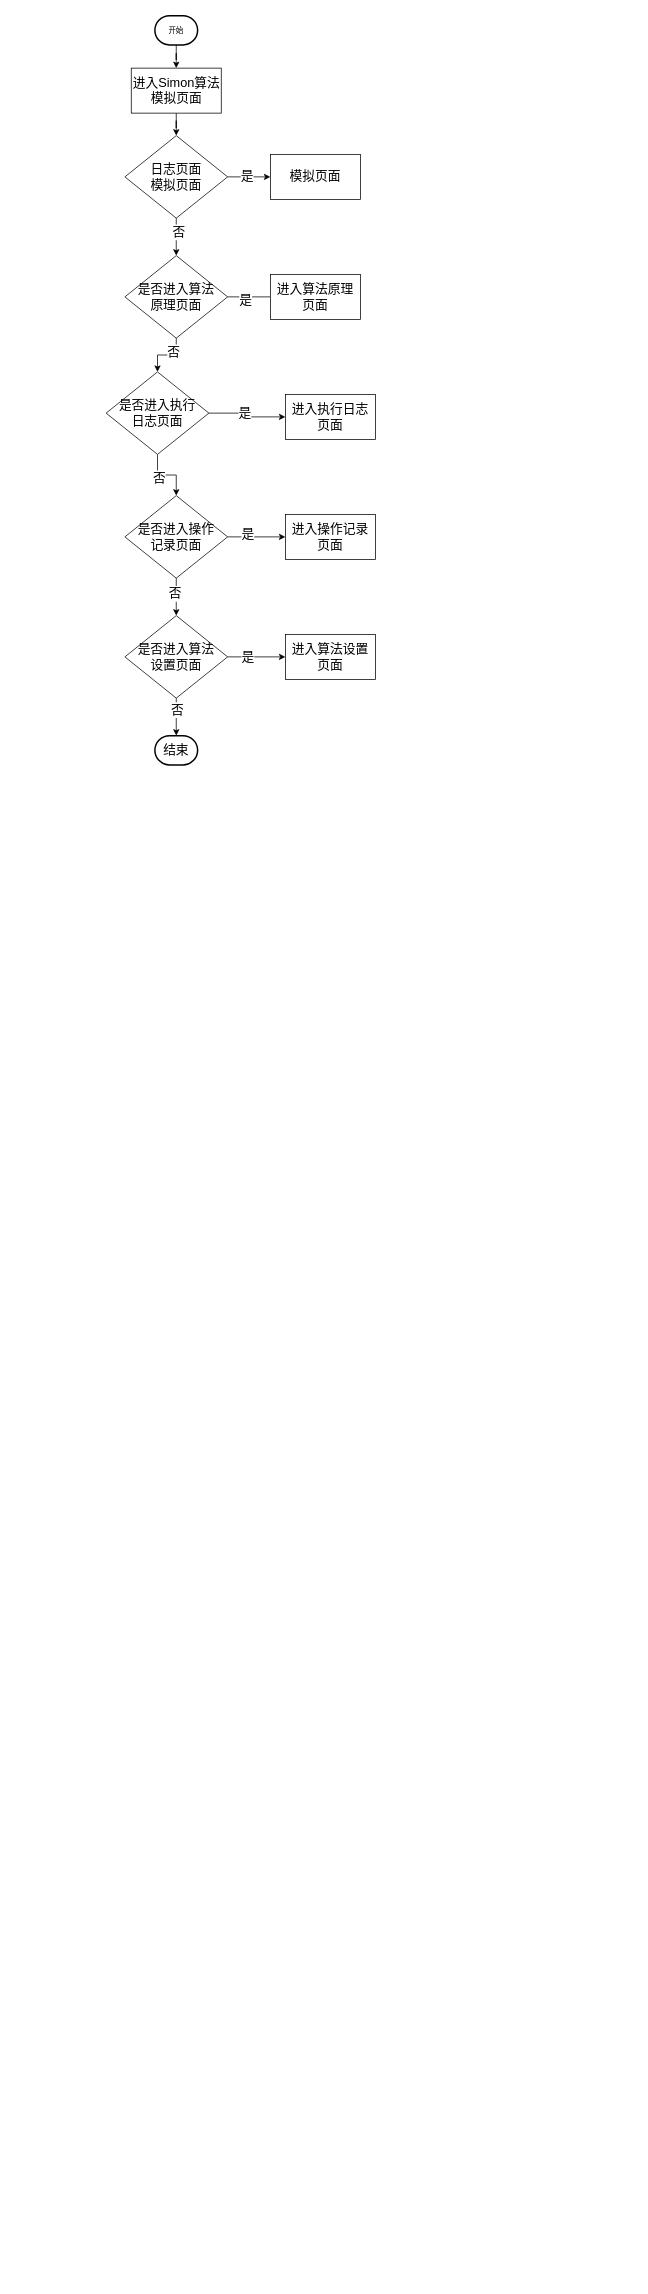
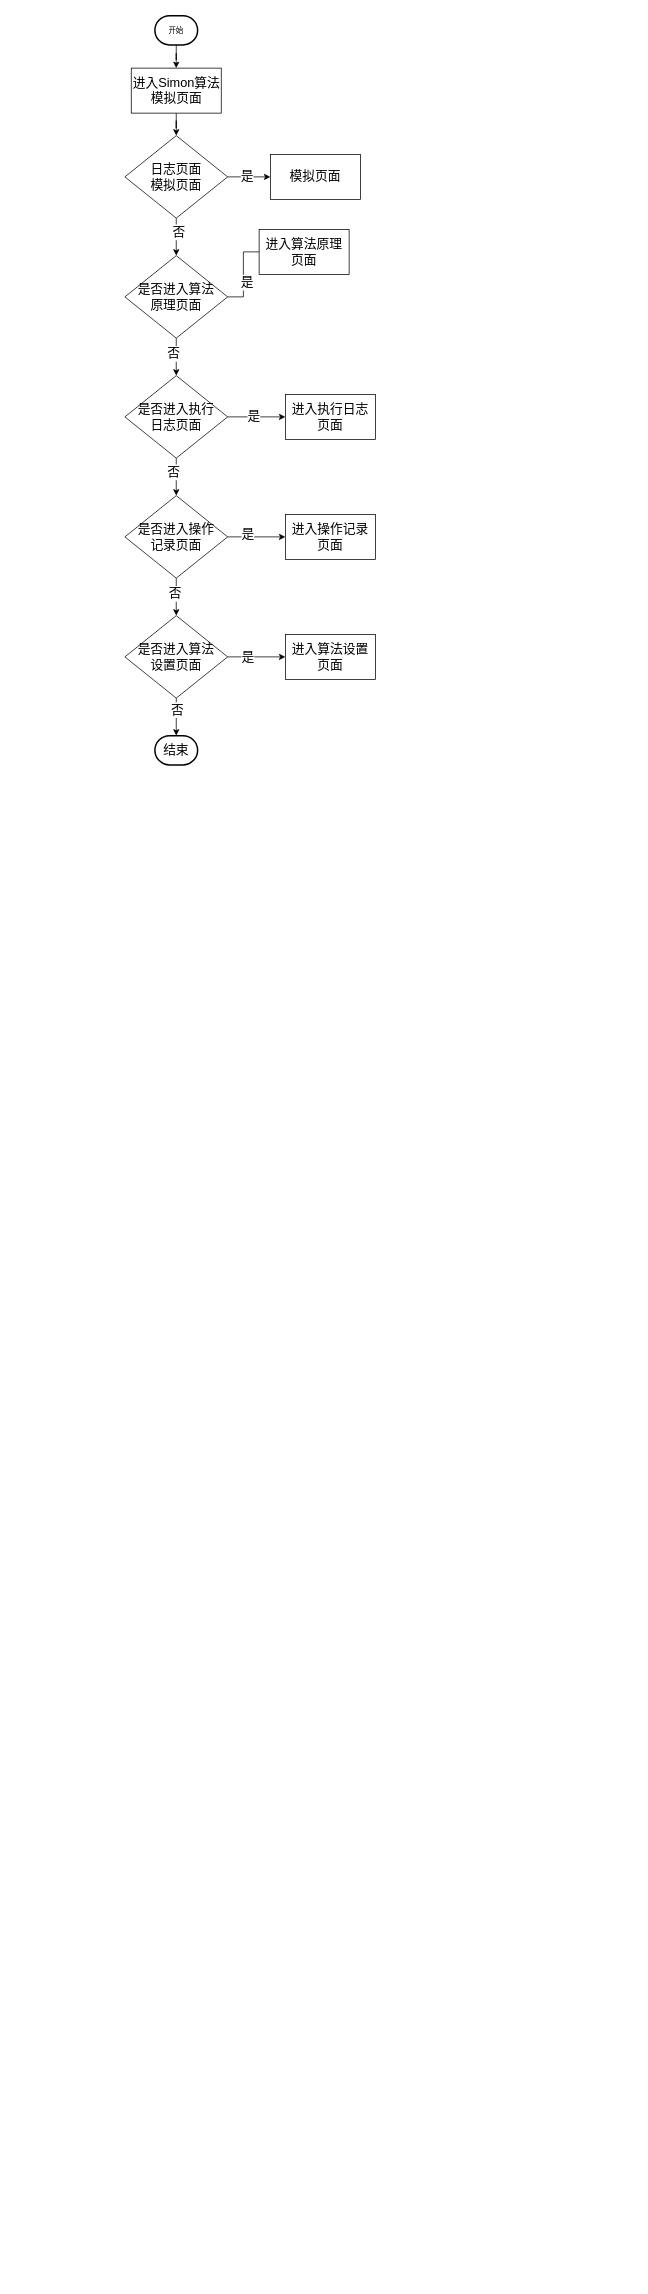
  <mxCell id="0" />
  <mxCell id="1" parent="0" />
  <mxCell id="2" value="结束" style="rounded=1;whiteSpace=wrap;arcSize=50;strokeWidth=2;fontSize=17;" vertex="1" parent="1"><mxGeometry x="206" y="980" width="57" height="39" as="geometry" /></mxCell>
  <mxCell id="3" value="" style="curved=1;startArrow=none;endArrow=block;exitX=0;exitY=0.3;entryX=0;entryY=0.69;rounded=0;" edge="1" parent="1"><mxGeometry relative="1" as="geometry"><Array as="points"><mxPoint x="20" y="1259" /><mxPoint x="20" y="1144" /></Array><mxPoint x="227.072" y="1063.072" as="targetPoint" /></mxGeometry></mxCell>
  <mxCell id="4" value="否" style="curved=1;startArrow=none;endArrow=block;exitX=1;exitY=0.99;entryX=0.99;entryY=0.32;rounded=0;" edge="1" parent="1"><mxGeometry relative="1" as="geometry"><Array as="points"><mxPoint x="842" y="2212" /><mxPoint x="842" y="3036" /></Array><mxPoint x="765.394" y="2136.606" as="sourcePoint" /></mxGeometry></mxCell>
  <mxCell id="5" value="" style="edgeStyle=orthogonalEdgeStyle;rounded=0;orthogonalLoop=1;jettySize=auto;html=1;fontSize=17;" edge="1" parent="1" source="6" target="11"><mxGeometry relative="1" as="geometry" /></mxCell>
  <mxCell id="6" value="进入Simon算法模拟页面" style="rounded=0;whiteSpace=wrap;html=1;fontSize=17;" vertex="1" parent="1"><mxGeometry x="174.5" y="90" width="120" height="60" as="geometry" /></mxCell>
  <mxCell id="7" value="" style="edgeStyle=orthogonalEdgeStyle;rounded=0;orthogonalLoop=1;jettySize=auto;html=1;fontSize=17;" edge="1" parent="1" source="11" target="17"><mxGeometry relative="1" as="geometry" /></mxCell>
  <mxCell id="8" value="否" style="edgeLabel;html=1;align=center;verticalAlign=middle;resizable=0;points=[];fontSize=17;" vertex="1" connectable="0" parent="7"><mxGeometry x="-0.265" y="3" relative="1" as="geometry"><mxPoint as="offset" /></mxGeometry></mxCell>
  <mxCell id="9" value="" style="edgeStyle=orthogonalEdgeStyle;rounded=0;orthogonalLoop=1;jettySize=auto;html=1;fontSize=17;" edge="1" parent="1" source="11" target="12"><mxGeometry relative="1" as="geometry" /></mxCell>
  <mxCell id="10" value="是" style="edgeLabel;html=1;align=center;verticalAlign=middle;resizable=0;points=[];fontSize=17;" vertex="1" connectable="0" parent="9"><mxGeometry x="-0.127" y="2" relative="1" as="geometry"><mxPoint as="offset" /></mxGeometry></mxCell>
  <mxCell id="11" value="日志页面&lt;div&gt;模拟页面&lt;/div&gt;" style="rhombus;whiteSpace=wrap;html=1;fontSize=17;" vertex="1" parent="1"><mxGeometry x="166" y="180" width="137" height="110" as="geometry" /></mxCell>
  <mxCell id="12" value="模拟页面" style="rounded=0;whiteSpace=wrap;html=1;fontSize=17;" vertex="1" parent="1"><mxGeometry x="360" y="205" width="120" height="60" as="geometry" /></mxCell>
  <mxCell id="13" value="" style="edgeStyle=orthogonalEdgeStyle;rounded=0;orthogonalLoop=1;jettySize=auto;html=1;fontSize=17;" edge="1" parent="1" source="17" target="23"><mxGeometry relative="1" as="geometry" /></mxCell>
  <mxCell id="14" value="否" style="edgeLabel;html=1;align=center;verticalAlign=middle;resizable=0;points=[];fontSize=17;" vertex="1" connectable="0" parent="13"><mxGeometry x="-0.219" y="-4" relative="1" as="geometry"><mxPoint as="offset" /></mxGeometry></mxCell>
  <mxCell id="15" value="" style="edgeStyle=orthogonalEdgeStyle;rounded=0;orthogonalLoop=1;jettySize=auto;html=1;fontSize=17;endArrow=none;" edge="1" parent="1" source="17" target="18"><mxGeometry relative="1" as="geometry" /></mxCell>
  <mxCell id="16" value="是" style="edgeLabel;html=1;align=center;verticalAlign=middle;resizable=0;points=[];fontSize=17;" vertex="1" connectable="0" parent="15"><mxGeometry x="-0.202" y="-4" relative="1" as="geometry"><mxPoint as="offset" /></mxGeometry></mxCell>
  <mxCell id="17" value="是否进入算法&lt;div&gt;原理页面&lt;/div&gt;" style="rhombus;whiteSpace=wrap;html=1;fontSize=17;" vertex="1" parent="1"><mxGeometry x="166" y="340" width="137" height="110" as="geometry" /></mxCell>
- <mxCell id="18" value="进入算法原理页面" style="rounded=0;whiteSpace=wrap;html=1;fontSize=17;" vertex="1" parent="1"><mxGeometry x="360" y="365" width="120" height="60" as="geometry" /></mxCell>
+ <mxCell id="18" value="进入算法原理页面" style="rounded=0;whiteSpace=wrap;html=1;fontSize=17;" vertex="1" parent="1"><mxGeometry x="345" y="305" width="120" height="60" as="geometry" /></mxCell>
  <mxCell id="19" value="" style="edgeStyle=orthogonalEdgeStyle;rounded=0;orthogonalLoop=1;jettySize=auto;html=1;fontSize=17;" edge="1" parent="1" source="23" target="29"><mxGeometry relative="1" as="geometry" /></mxCell>
  <mxCell id="20" value="否" style="edgeLabel;html=1;align=center;verticalAlign=middle;resizable=0;points=[];fontSize=17;" vertex="1" connectable="0" parent="19"><mxGeometry x="-0.265" y="-4" relative="1" as="geometry"><mxPoint as="offset" /></mxGeometry></mxCell>
  <mxCell id="21" value="" style="edgeStyle=orthogonalEdgeStyle;rounded=0;orthogonalLoop=1;jettySize=auto;html=1;fontSize=17;" edge="1" parent="1" source="23" target="24"><mxGeometry relative="1" as="geometry" /></mxCell>
  <mxCell id="22" value="是" style="edgeLabel;html=1;align=center;verticalAlign=middle;resizable=0;points=[];fontSize=17;" vertex="1" connectable="0" parent="21"><mxGeometry x="-0.127" y="1" relative="1" as="geometry"><mxPoint as="offset" /></mxGeometry></mxCell>
- <mxCell id="23" value="是否进入执行&lt;div&gt;日志页面&lt;/div&gt;" style="rhombus;whiteSpace=wrap;html=1;fontSize=17;" vertex="1" parent="1"><mxGeometry x="141" y="495" width="137" height="110" as="geometry" /></mxCell>
+ <mxCell id="23" value="是否进入执行&lt;div&gt;日志页面&lt;/div&gt;" style="rhombus;whiteSpace=wrap;html=1;fontSize=17;" vertex="1" parent="1"><mxGeometry x="166" y="500" width="137" height="110" as="geometry" /></mxCell>
  <mxCell id="24" value="进入执行日志页面" style="rounded=0;whiteSpace=wrap;html=1;fontSize=17;" vertex="1" parent="1"><mxGeometry x="380" y="525" width="120" height="60" as="geometry" /></mxCell>
  <mxCell id="25" value="" style="edgeStyle=orthogonalEdgeStyle;rounded=0;orthogonalLoop=1;jettySize=auto;html=1;fontSize=17;" edge="1" parent="1" source="29" target="35"><mxGeometry relative="1" as="geometry" /></mxCell>
  <mxCell id="26" value="否" style="edgeLabel;html=1;align=center;verticalAlign=middle;resizable=0;points=[];fontSize=17;" vertex="1" connectable="0" parent="25"><mxGeometry x="-0.214" y="-2" relative="1" as="geometry"><mxPoint as="offset" /></mxGeometry></mxCell>
  <mxCell id="27" value="" style="edgeStyle=orthogonalEdgeStyle;rounded=0;orthogonalLoop=1;jettySize=auto;html=1;fontSize=17;" edge="1" parent="1" source="29" target="30"><mxGeometry relative="1" as="geometry" /></mxCell>
  <mxCell id="28" value="是" style="edgeLabel;html=1;align=center;verticalAlign=middle;resizable=0;points=[];fontSize=17;" vertex="1" connectable="0" parent="27"><mxGeometry x="-0.313" y="4" relative="1" as="geometry"><mxPoint as="offset" /></mxGeometry></mxCell>
  <mxCell id="29" value="是否进入操作&lt;div&gt;记录页面&lt;/div&gt;" style="rhombus;whiteSpace=wrap;html=1;fontSize=17;" vertex="1" parent="1"><mxGeometry x="166" y="660" width="137" height="110" as="geometry" /></mxCell>
  <mxCell id="30" value="进入操作记录页面" style="rounded=0;whiteSpace=wrap;html=1;fontSize=17;" vertex="1" parent="1"><mxGeometry x="380" y="685" width="120" height="60" as="geometry" /></mxCell>
  <mxCell id="31" value="" style="edgeStyle=orthogonalEdgeStyle;rounded=0;orthogonalLoop=1;jettySize=auto;html=1;fontSize=17;" edge="1" parent="1" source="35" target="36"><mxGeometry relative="1" as="geometry" /></mxCell>
  <mxCell id="32" value="是" style="edgeLabel;html=1;align=center;verticalAlign=middle;resizable=0;points=[];fontSize=17;" vertex="1" connectable="0" parent="31"><mxGeometry x="-0.313" relative="1" as="geometry"><mxPoint as="offset" /></mxGeometry></mxCell>
  <mxCell id="33" value="" style="edgeStyle=orthogonalEdgeStyle;rounded=0;orthogonalLoop=1;jettySize=auto;html=1;fontSize=17;" edge="1" parent="1" source="35" target="2"><mxGeometry relative="1" as="geometry" /></mxCell>
  <mxCell id="34" value="否" style="edgeLabel;html=1;align=center;verticalAlign=middle;resizable=0;points=[];fontSize=17;" vertex="1" connectable="0" parent="33"><mxGeometry x="-0.417" y="1" relative="1" as="geometry"><mxPoint as="offset" /></mxGeometry></mxCell>
  <mxCell id="35" value="是否进入算法&lt;div&gt;设置页面&lt;/div&gt;" style="rhombus;whiteSpace=wrap;html=1;fontSize=17;" vertex="1" parent="1"><mxGeometry x="166" y="820" width="137" height="110" as="geometry" /></mxCell>
  <mxCell id="36" value="进入算法设置页面" style="rounded=0;whiteSpace=wrap;html=1;fontSize=17;" vertex="1" parent="1"><mxGeometry x="380" y="845" width="120" height="60" as="geometry" /></mxCell>
  <mxCell id="37" value="" style="edgeStyle=orthogonalEdgeStyle;rounded=0;orthogonalLoop=1;jettySize=auto;html=1;fontSize=17;" edge="1" parent="1" source="38" target="6"><mxGeometry relative="1" as="geometry" /></mxCell>
  <mxCell id="38" value="开始" style="rounded=1;whiteSpace=wrap;arcSize=50;strokeWidth=2;fontSize=10;" vertex="1" parent="1"><mxGeometry x="206" y="20" width="57" height="39" as="geometry" /></mxCell>
